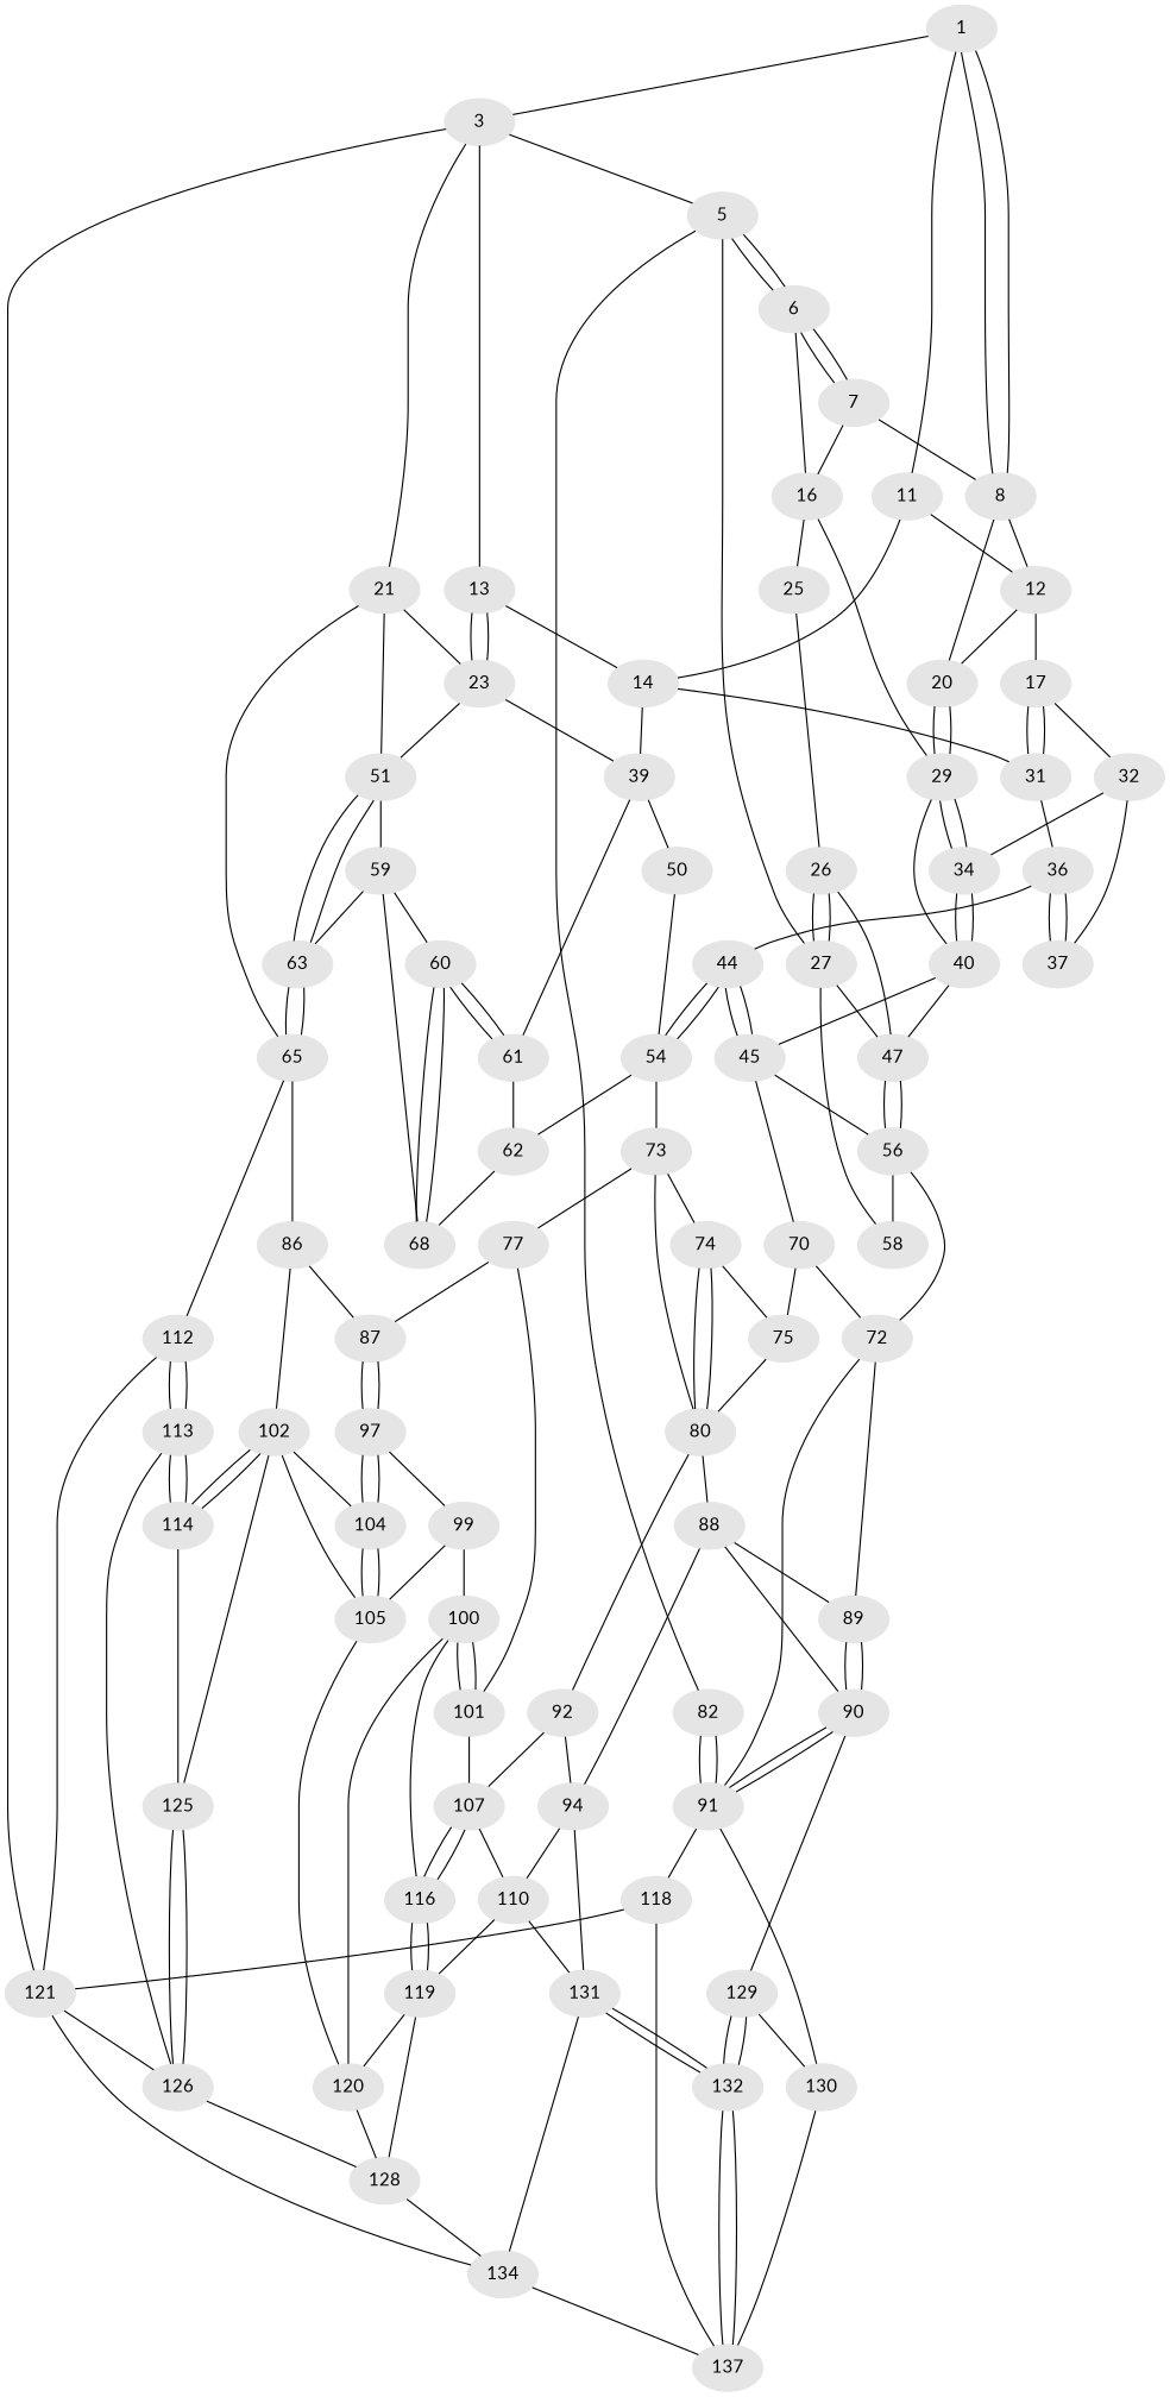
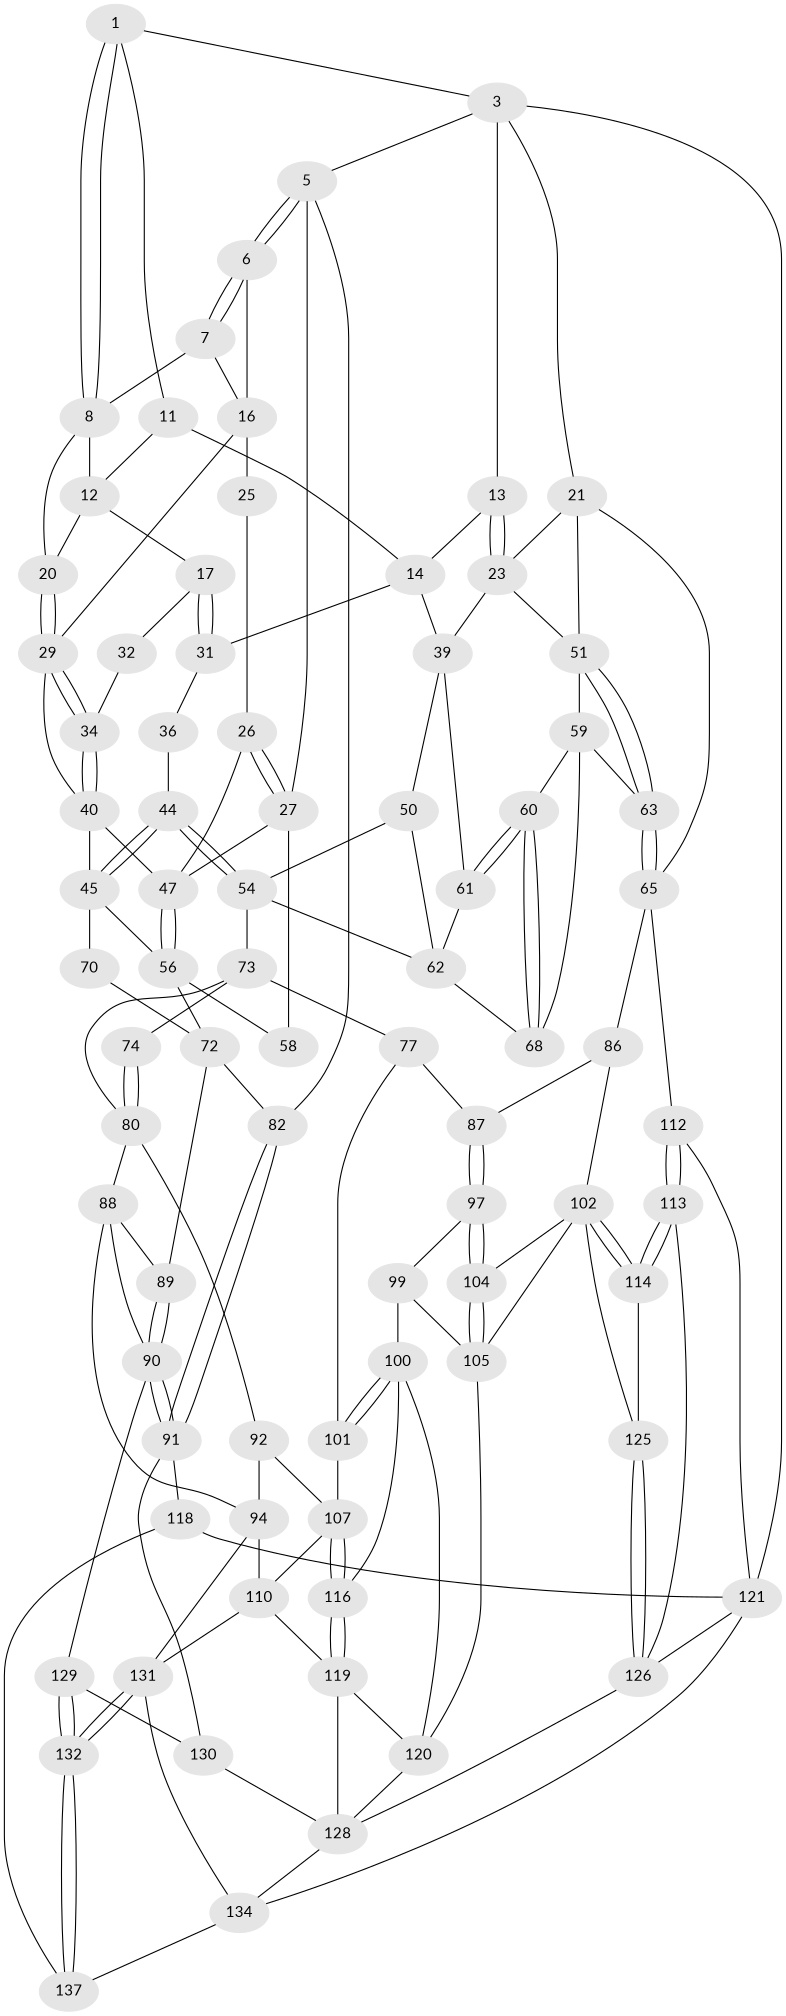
  graph {
    fontname=Lato
    node [color=gray90 fontname=Lato style=filled]
    edge [fontname=Lato]
    1 [super="+2"]
    3 [super="+4"]
    8 [super="+9"]
    11 [super="+15"]
    5 [super="+28"]
    13
    21 [super="+22"]
    121 [super="+140"]
    12 [super="+19"]
    20
    14 [super="+30"]
    6
    27 [super="+55"]
    82 [super="+83"]
    23 [super="+38"]
    51 [super="+52"]
    65 [super="+85"]
    126 [super="+127"]
    134 [super="+139"]
    7 [super="+10"]
    16 [super="+24"]
    47 [super="+48"]
    58
    91 [super="+117"]
    118
    137 [super="+138"]
    25
    29
    17 [super="+18"]
    31 [super="+35"]
    39 [super="+49"]
    32 [super="+33"]
    36 [super="+43"]
    50 [super="+53"]
    61
    26
    40 [super="+41"]
    34
-   37 [super="+42"]
    59 [super="+64"]
    63
    86
    112 [super="+122"]
    45 [super="+46"]
    56 [super="+57"]
    44
    54 [super="+67"]
    62 [super="+66"]
    70 [super="+71"]
    73 [super="+79"]
    72 [super="+84"]
-   75 [super="+76"]
    68 [super="+69"]
    60
    77 [super="+78"]
    74
    80 [super="+81"]
    89
    87
    102 [super="+103"]
    113 [super="+136"]
    101
    90 [super="+109"]
    92 [super="+93"]
    94 [super="+95"]
    107 [super="+108"]
    88 [super="+96"]
    97 [super="+98"]
    130
    104
    105 [super="+106"]
    114
    125
    99
    129
    110 [super="+111"]
    131 [super="+135"]
    132
    116
    119 [super="+124"]
    100 [super="+115"]
    120 [super="+123"]
    128 [super="+133"]
    1 -- 3
    1 -- 8
    1 -- 8
    1 -- 11
    3 -- 5
    3 -- 13
    3 -- 21
    3 -- 121
    8 -- 12
    8 -- 20
    11 -- 12
    11 -- 14
    5 -- 6
    5 -- 6
    5 -- 27
    5 -- 82
    13 -- 14
    13 -- 23
    13 -- 23
    21 -- 23
    21 -- 51
    21 -- 65
    121 -- 126
    121 -- 134
    12 -- 20
    12 -- 17
    20 -- 29
    20 -- 29
    14 -- 31
    14 -- 39
    6 -- 7
    6 -- 7
    6 -- 16
    27 -- 47
    27 -- 58
    82 -- 91
    82 -- 91
    23 -- 51
    23 -- 39
    51 -- 59
    51 -- 63
    51 -- 63
    65 -- 86
    65 -- 112
    126 -- 128
    134 -- 137
    7 -- 8
    7 -- 16
    16 -- 25
    16 -- 29
    47 -- 56
    47 -- 56
    91 -- 118
    91 -- 130
    118 -- 121
    118 -- 137
    25 -- 26
    29 -- 40
    29 -- 34
    29 -- 34
    17 -- 31
    17 -- 31
    17 -- 32
    31 -- 36
    39 -- 50
    39 -- 61
    32 -- 34
-   32 -- 37 [weight=2]
-   36 -- 37 [weight=2]
-   36 -- 37
    36 -- 44
    50 -- 54
+   50 -- 62
    61 -- 62
    26 -- 27
    26 -- 27
    26 -- 47
    40 -- 47
    40 -- 45
    34 -- 40
    34 -- 40
    59 -- 63
    59 -- 68
    59 -- 60
    63 -- 65
    63 -- 65
    86 -- 87
    86 -- 102
    112 -- 121
    112 -- 113 [weight=2]
    112 -- 113
    45 -- 56
    45 -- 70
    56 -- 58
    56 -- 72
    44 -- 45
    44 -- 45
    44 -- 54
    44 -- 54
    54 -- 62
    54 -- 73
    62 -- 68
    70 -- 72
-   70 -- 75 [weight=2]
    73 -- 77
    73 -- 74
    73 -- 80
-   72 -- 91
+   72 -- 82
    72 -- 89
-   75 -- 80
    60 -- 61
    60 -- 61
    60 -- 68
    60 -- 68
    77 -- 87
    77 -- 101
-   74 -- 75
    74 -- 80
    74 -- 80
    80 -- 92
    80 -- 88
    89 -- 90
    89 -- 90
    87 -- 97
    87 -- 97
    102 -- 104
    102 -- 105
    102 -- 114
    102 -- 114
    102 -- 125
    113 -- 126
    113 -- 114
    113 -- 114
    101 -- 107
    90 -- 91
    90 -- 91
    90 -- 129
    92 -- 94
    92 -- 107
    94 -- 110
    94 -- 131
    107 -- 110
    107 -- 116
    107 -- 116
    88 -- 89
    88 -- 90
    88 -- 94
    97 -- 104
    97 -- 104
    97 -- 99
-   130 -- 137
+   130 -- 128
    104 -- 105
    104 -- 105
    105 -- 120
    114 -- 125
    125 -- 126
    125 -- 126
    99 -- 105
    99 -- 100
    129 -- 130
    129 -- 132
    129 -- 132
    110 -- 131
    110 -- 119
    131 -- 134
    131 -- 132
    131 -- 132
    132 -- 137
    132 -- 137
    116 -- 119
    116 -- 119
    119 -- 120
    119 -- 128
    100 -- 101
    100 -- 101
    100 -- 116
    100 -- 120
    120 -- 128
    128 -- 134
  }
